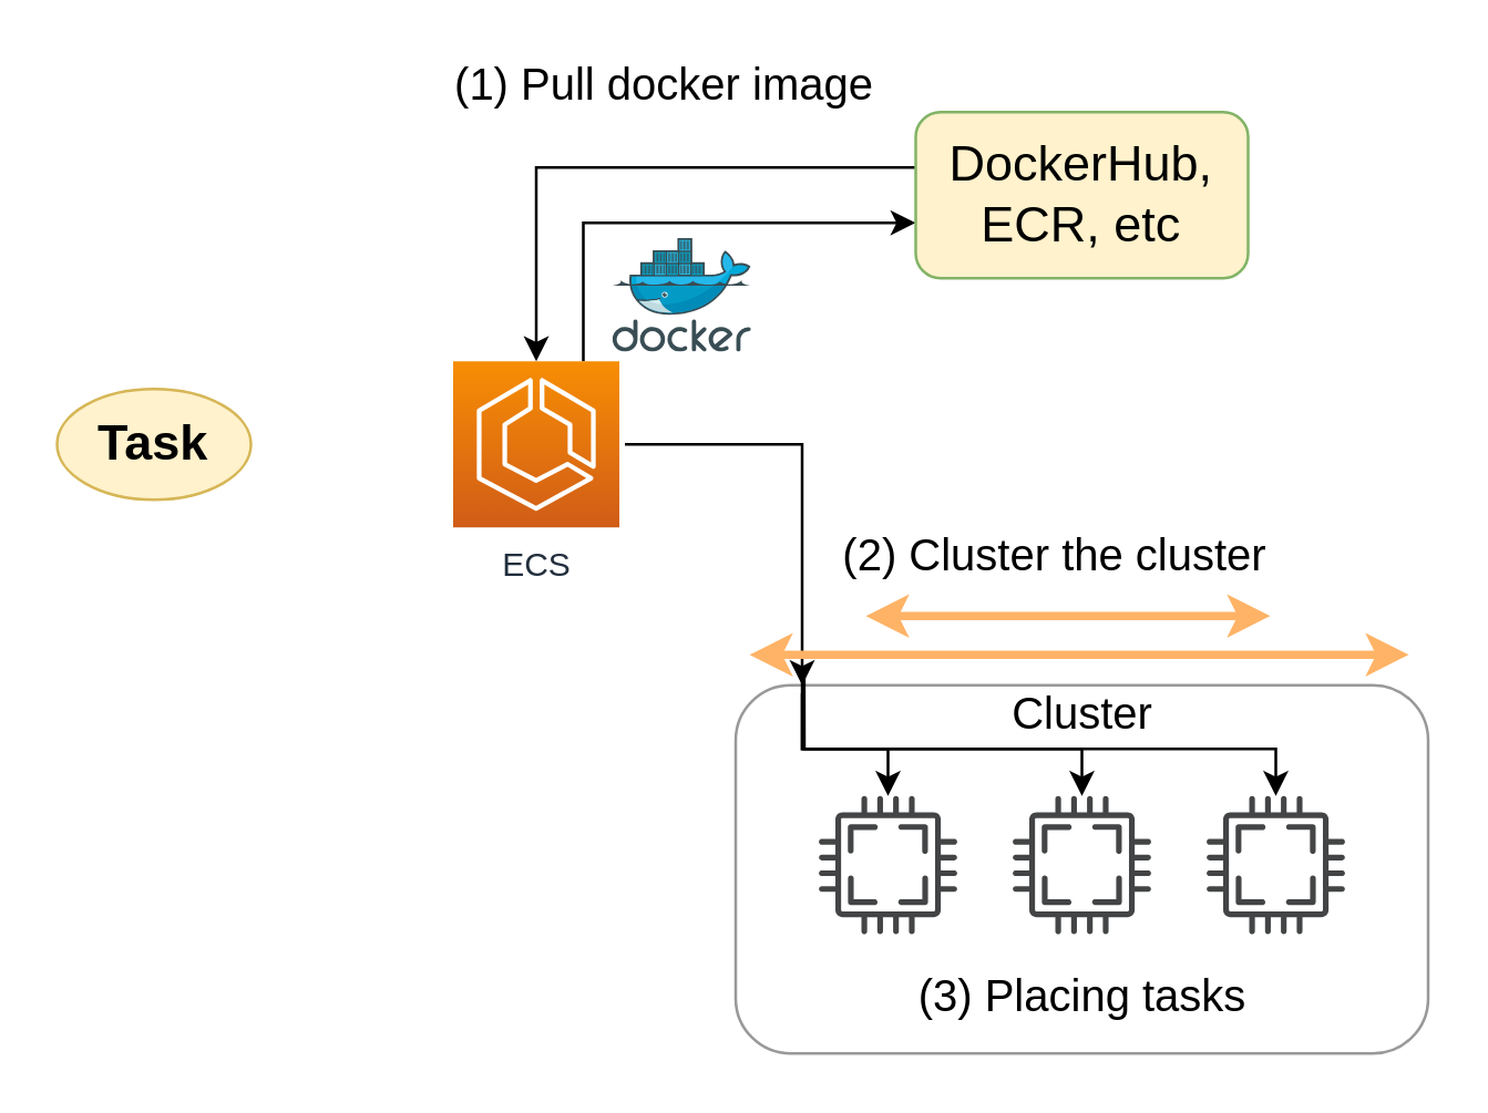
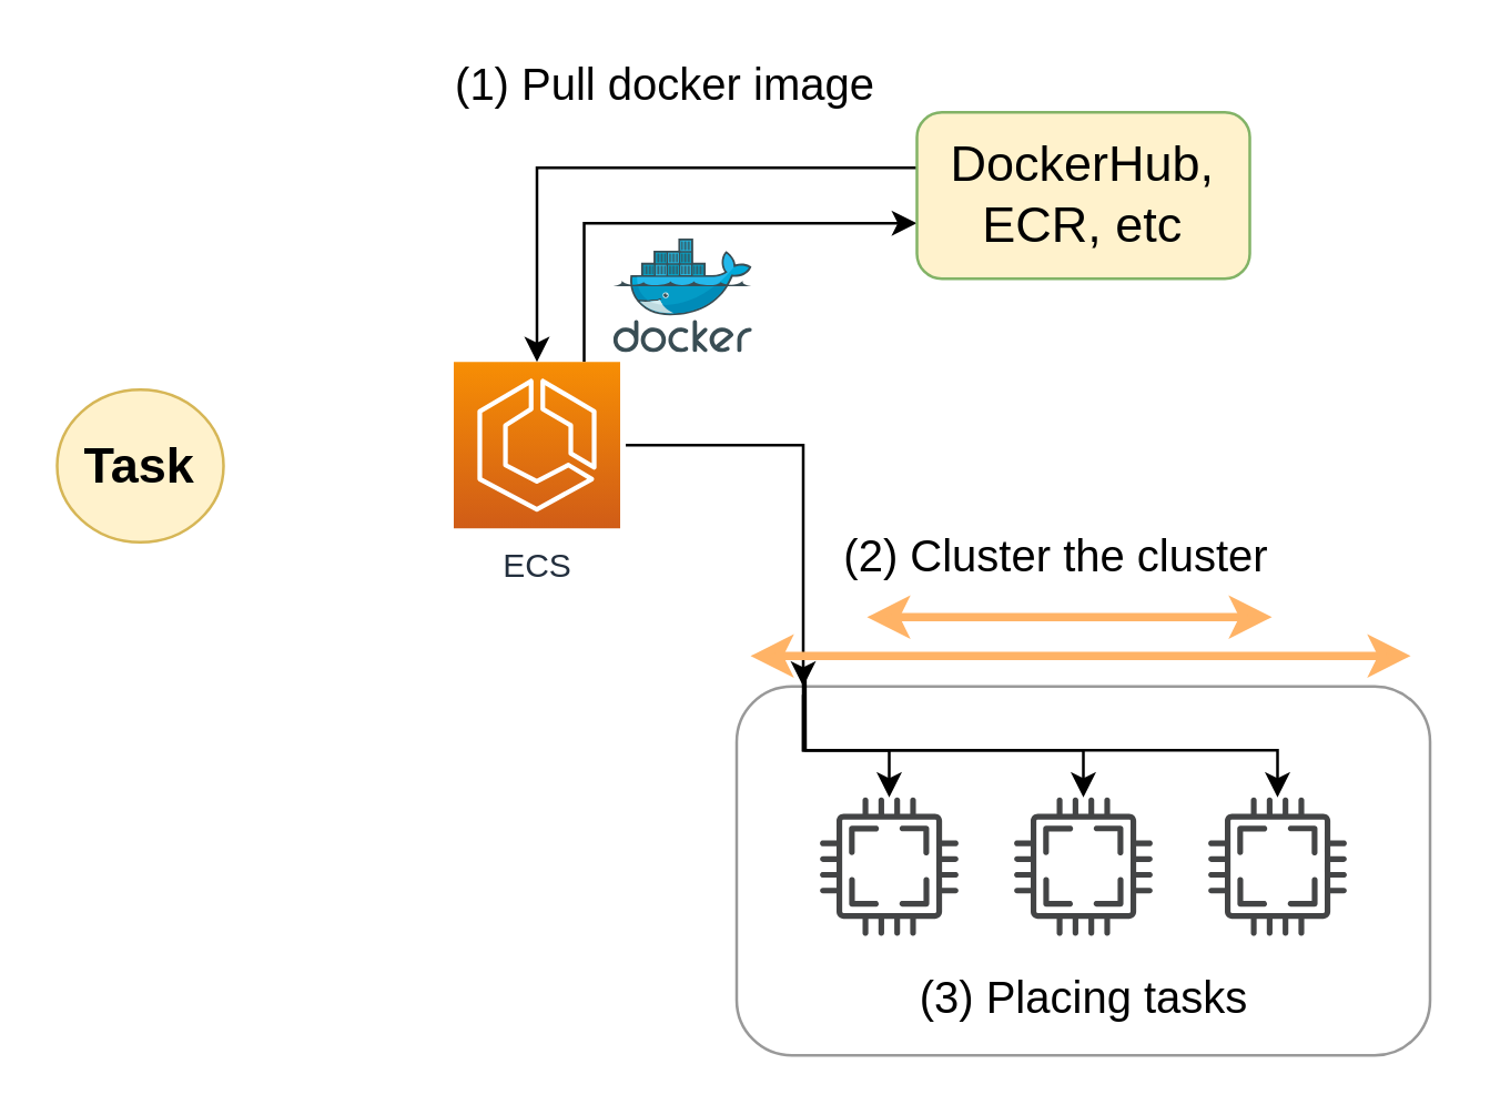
  <mxCell id="0" />
  <mxCell id="1" parent="0" />
  <mxCell id="2" value="" style="rounded=1;whiteSpace=wrap;html=1;fillColor=none;strokeColor=#999999;" vertex="1" parent="1"><mxGeometry x="265" y="247" width="250" height="133" as="geometry" /></mxCell>
  <mxCell id="3" style="edgeStyle=orthogonalEdgeStyle;rounded=0;orthogonalLoop=1;jettySize=auto;html=1;fontSize=18;" edge="1" parent="1" source="5" target="15"><mxGeometry relative="1" as="geometry"><Array as="points"><mxPoint x="210" y="80" /></Array></mxGeometry></mxCell>
  <mxCell id="4" style="edgeStyle=orthogonalEdgeStyle;rounded=0;orthogonalLoop=1;jettySize=auto;html=1;fontSize=18;" edge="1" parent="1"><mxGeometry relative="1" as="geometry"><mxPoint x="225" y="160" as="sourcePoint" /><mxPoint x="289" y="247" as="targetPoint" /><Array as="points"><mxPoint x="289" y="160" /><mxPoint x="289" y="247" /></Array></mxGeometry></mxCell>
  <mxCell id="5" value="ECS" style="outlineConnect=0;fontColor=#232F3E;gradientColor=#F78E04;gradientDirection=north;fillColor=#D05C17;strokeColor=#ffffff;dashed=0;verticalLabelPosition=bottom;verticalAlign=top;align=center;html=1;fontSize=12;fontStyle=0;aspect=fixed;shape=mxgraph.aws4.resourceIcon;resIcon=mxgraph.aws4.ecs;" vertex="1" parent="1"><mxGeometry x="163" y="130" width="60" height="60" as="geometry" /></mxCell>
  <mxCell id="6" style="edgeStyle=orthogonalEdgeStyle;rounded=0;orthogonalLoop=1;jettySize=auto;html=1;entryX=0.099;entryY=-0.038;entryDx=0;entryDy=0;entryPerimeter=0;startArrow=classic;startFill=1;endArrow=none;endFill=0;strokeWidth=1;fontSize=16;" edge="1" parent="1" source="7" target="2"><mxGeometry relative="1" as="geometry"><Array as="points"><mxPoint x="320" y="270" /><mxPoint x="290" y="270" /></Array></mxGeometry></mxCell>
  <mxCell id="7" value="" style="pointerEvents=1;shadow=0;dashed=0;html=1;strokeColor=none;fillColor=#434445;aspect=fixed;labelPosition=center;verticalLabelPosition=bottom;verticalAlign=top;align=center;outlineConnect=0;shape=mxgraph.vvd.cpu;" vertex="1" parent="1"><mxGeometry x="295" y="287" width="50" height="50" as="geometry" /></mxCell>
  <mxCell id="8" style="edgeStyle=orthogonalEdgeStyle;rounded=0;orthogonalLoop=1;jettySize=auto;html=1;startArrow=classic;startFill=1;endArrow=none;endFill=0;strokeColor=#000000;strokeWidth=1;fontSize=16;" edge="1" parent="1" source="9"><mxGeometry relative="1" as="geometry"><mxPoint x="289" y="250" as="targetPoint" /><Array as="points"><mxPoint x="390" y="270" /><mxPoint x="289" y="270" /></Array></mxGeometry></mxCell>
  <mxCell id="9" value="" style="pointerEvents=1;shadow=0;dashed=0;html=1;strokeColor=none;fillColor=#434445;aspect=fixed;labelPosition=center;verticalLabelPosition=bottom;verticalAlign=top;align=center;outlineConnect=0;shape=mxgraph.vvd.cpu;" vertex="1" parent="1"><mxGeometry x="365" y="287" width="50" height="50" as="geometry" /></mxCell>
  <mxCell id="10" style="edgeStyle=orthogonalEdgeStyle;rounded=0;orthogonalLoop=1;jettySize=auto;html=1;startArrow=classic;startFill=1;endArrow=none;endFill=0;strokeColor=#000000;strokeWidth=1;fontSize=16;" edge="1" parent="1" source="11"><mxGeometry relative="1" as="geometry"><mxPoint x="289" y="240" as="targetPoint" /><Array as="points"><mxPoint x="460" y="270" /><mxPoint x="289" y="270" /></Array></mxGeometry></mxCell>
  <mxCell id="11" value="" style="pointerEvents=1;shadow=0;dashed=0;html=1;strokeColor=none;fillColor=#434445;aspect=fixed;labelPosition=center;verticalLabelPosition=bottom;verticalAlign=top;align=center;outlineConnect=0;shape=mxgraph.vvd.cpu;" vertex="1" parent="1"><mxGeometry x="435" y="287" width="50" height="50" as="geometry" /></mxCell>
- <mxCell id="12" value="Task" style="ellipse;whiteSpace=wrap;html=1;fillColor=#fff2cc;fontSize=18;fontStyle=1;strokeColor=#d6b656;" vertex="1" parent="1"><mxGeometry x="20" y="140" width="70" height="40" as="geometry" /></mxCell>
+ <mxCell id="12" value="Task" style="ellipse;whiteSpace=wrap;html=1;fillColor=#fff2cc;fontSize=18;fontStyle=1;strokeColor=#d6b656;" vertex="1" parent="1"><mxGeometry x="20" y="140" width="60" height="55" as="geometry" /></mxCell>
  <mxCell id="13" value="" style="aspect=fixed;html=1;points=[];align=center;image;fontSize=12;image=img/lib/mscae/Docker.svg;fillColor=none;" vertex="1" parent="1"><mxGeometry x="221" y="86" width="50" height="41" as="geometry" /></mxCell>
  <mxCell id="14" style="edgeStyle=orthogonalEdgeStyle;rounded=0;orthogonalLoop=1;jettySize=auto;html=1;fontSize=18;" edge="1" parent="1" source="15" target="5"><mxGeometry relative="1" as="geometry"><Array as="points"><mxPoint x="193" y="60" /></Array></mxGeometry></mxCell>
  <mxCell id="15" value="DockerHub,&lt;br&gt;ECR, etc" style="rounded=1;whiteSpace=wrap;html=1;fillColor=#fff2cc;fontSize=18;strokeColor=#82b366;" vertex="1" parent="1"><mxGeometry x="330" y="40" width="120" height="60" as="geometry" /></mxCell>
- <mxCell id="16" value="Cluster" style="text;html=1;align=center;verticalAlign=middle;resizable=0;points=[];autosize=1;fontSize=16;" vertex="1" parent="1"><mxGeometry x="355" y="247" width="70" height="20" as="geometry" /></mxCell>
  <mxCell id="17" value="(1) Pull docker image" style="text;html=1;align=center;verticalAlign=middle;resizable=0;points=[];autosize=1;fontSize=16;" vertex="1" parent="1"><mxGeometry x="154" y="20" width="170" height="20" as="geometry" /></mxCell>
  <mxCell id="18" value="(2) Cluster the cluster" style="text;html=1;align=center;verticalAlign=middle;resizable=0;points=[];autosize=1;fontSize=16;" vertex="1" parent="1"><mxGeometry x="295" y="190" width="170" height="20" as="geometry" /></mxCell>
  <mxCell id="19" value="" style="endArrow=classic;startArrow=classic;html=1;fontSize=16;strokeWidth=3;strokeColor=#FFB366;" edge="1" parent="1"><mxGeometry width="50" height="50" relative="1" as="geometry"><mxPoint x="270" y="236" as="sourcePoint" /><mxPoint x="508" y="236" as="targetPoint" /></mxGeometry></mxCell>
  <mxCell id="20" value="" style="endArrow=classic;startArrow=classic;html=1;fontSize=16;strokeWidth=3;strokeColor=#FFB366;" edge="1" parent="1"><mxGeometry width="50" height="50" relative="1" as="geometry"><mxPoint x="312" y="222" as="sourcePoint" /><mxPoint x="458" y="222" as="targetPoint" /></mxGeometry></mxCell>
  <mxCell id="21" value="(3) Placing tasks" style="text;html=1;align=center;verticalAlign=middle;resizable=0;points=[];autosize=1;fontSize=16;" vertex="1" parent="1"><mxGeometry x="325" y="349" width="130" height="20" as="geometry" /></mxCell>
